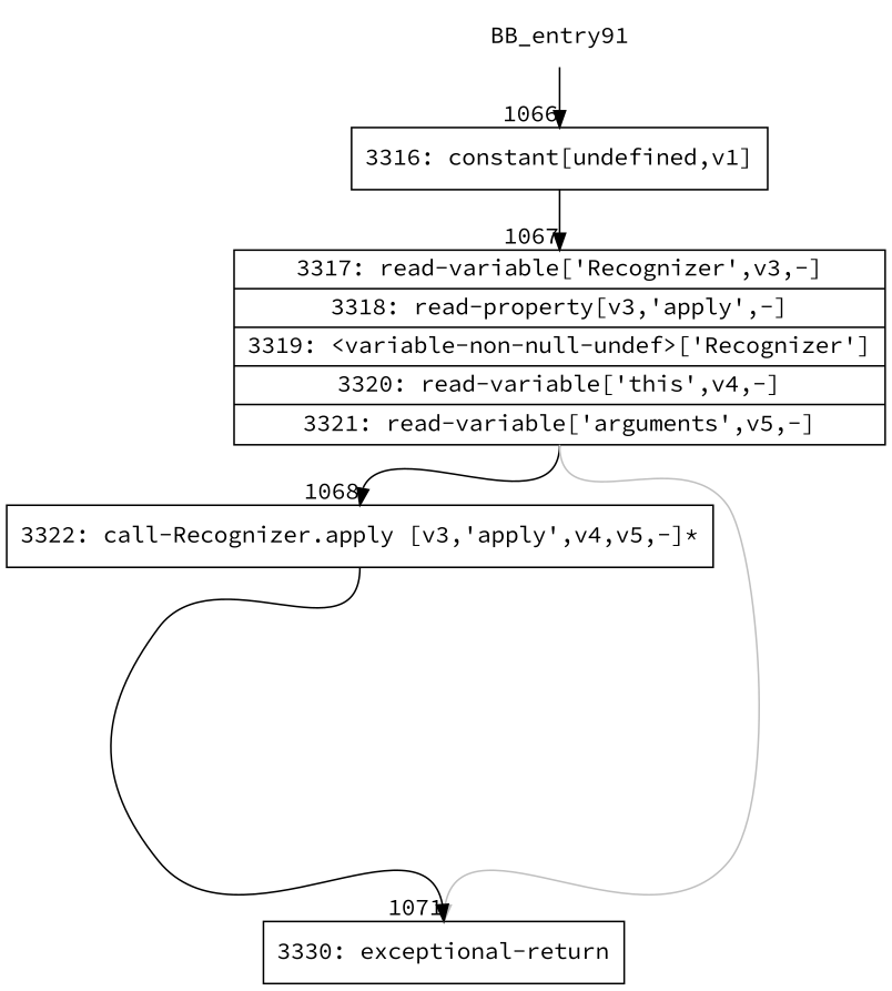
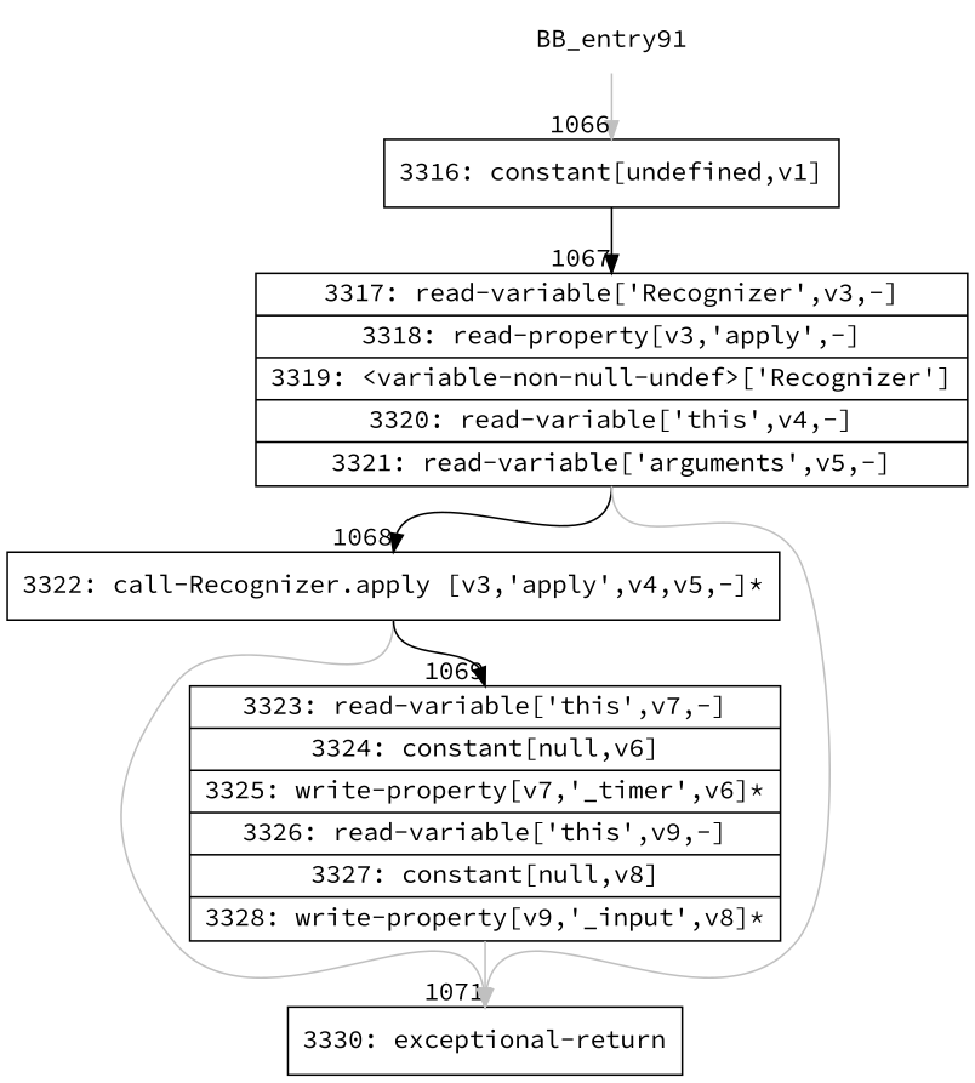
  digraph {
    fontname="Source Code Pro"
    rankdir=TD
    node [fontname="Source Code Pro" shape=record]
    edge [fontname="Source Code Pro" headport=n tailport=s]
    n1 [label=BB_entry91 shape=none]
    n2 [label="{3316: constant[undefined,v1]}"]
    n3 [label="{3317: read-variable['Recognizer',v3,-]|3318: read-property[v3,'apply',-]|3319: \<variable-non-null-undef\>['Recognizer']|3320: read-variable['this',v4,-]|3321: read-variable['arguments',v5,-]}"]
    n4 [label="{3322: call-Recognizer.apply [v3,'apply',v4,v5,-]*}"]
    n5 [label="{3330: exceptional-return}"]
-   n1 -> n2 [headlabel="    1066"]
+   n6 [label="{3323: read-variable['this',v7,-]|3324: constant[null,v6]|3325: write-property[v7,'_timer',v6]*|3326: read-variable['this',v9,-]|3327: constant[null,v8]|3328: write-property[v9,'_input',v8]*}"]
+   n1 -> n2 [headlabel="    1066" color=gray]
    n2 -> n3 [headlabel="      1067"]
    n3 -> n4 [headlabel="      1068"]
    n3 -> n5 [color=gray headlabel="      1071"]
-   n4 -> n5 [color=black]
+   n4 -> n5 [color=gray]
+   n4 -> n6 [headlabel="      1069"]
+   n6 -> n5 [color=gray]
  }
